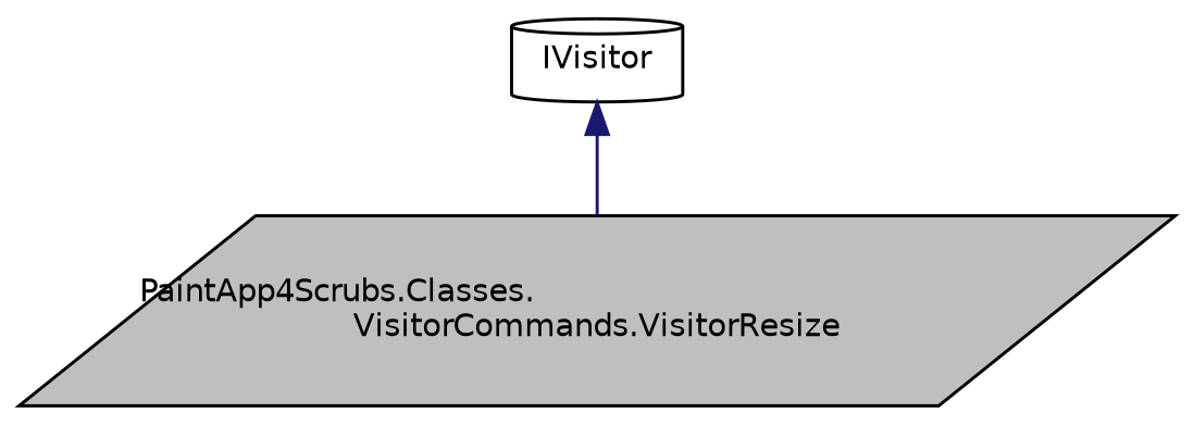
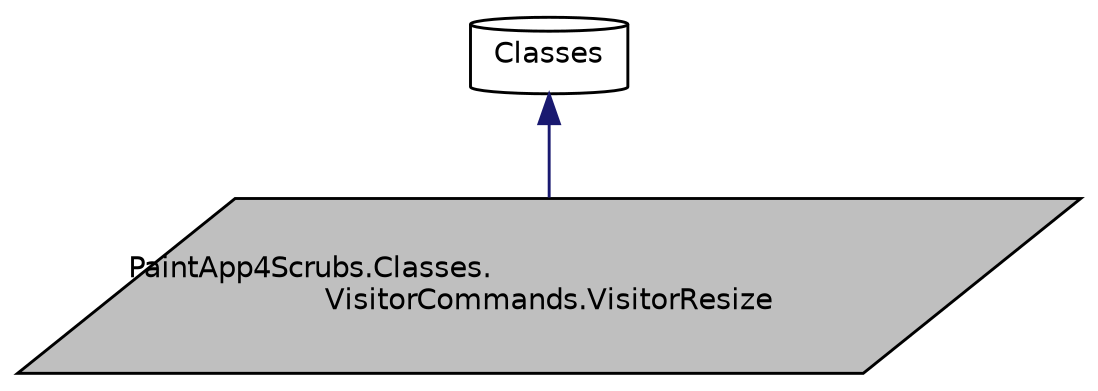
  digraph {
    node [color=black fontname=Helvetica fontsize=10 style=filled]
    n1 [fillcolor=grey75 fontcolor=black height=0.2 label="PaintApp4Scrubs.Classes.\lVisitorCommands.VisitorResize" shape=parallelogram width=0.4]
-   n2 [fillcolor=white height=0.2 label=IVisitor shape=cylinder width=0.4]
+   n2 [fillcolor=white height=0.2 label=Classes shape=cylinder width=0.4]
    n2 -> n1 [color=midnightblue dir=back fontname=Helvetica fontsize=10 labelfontname=Helvetica labelfontsize=10 style=solid]
  }
